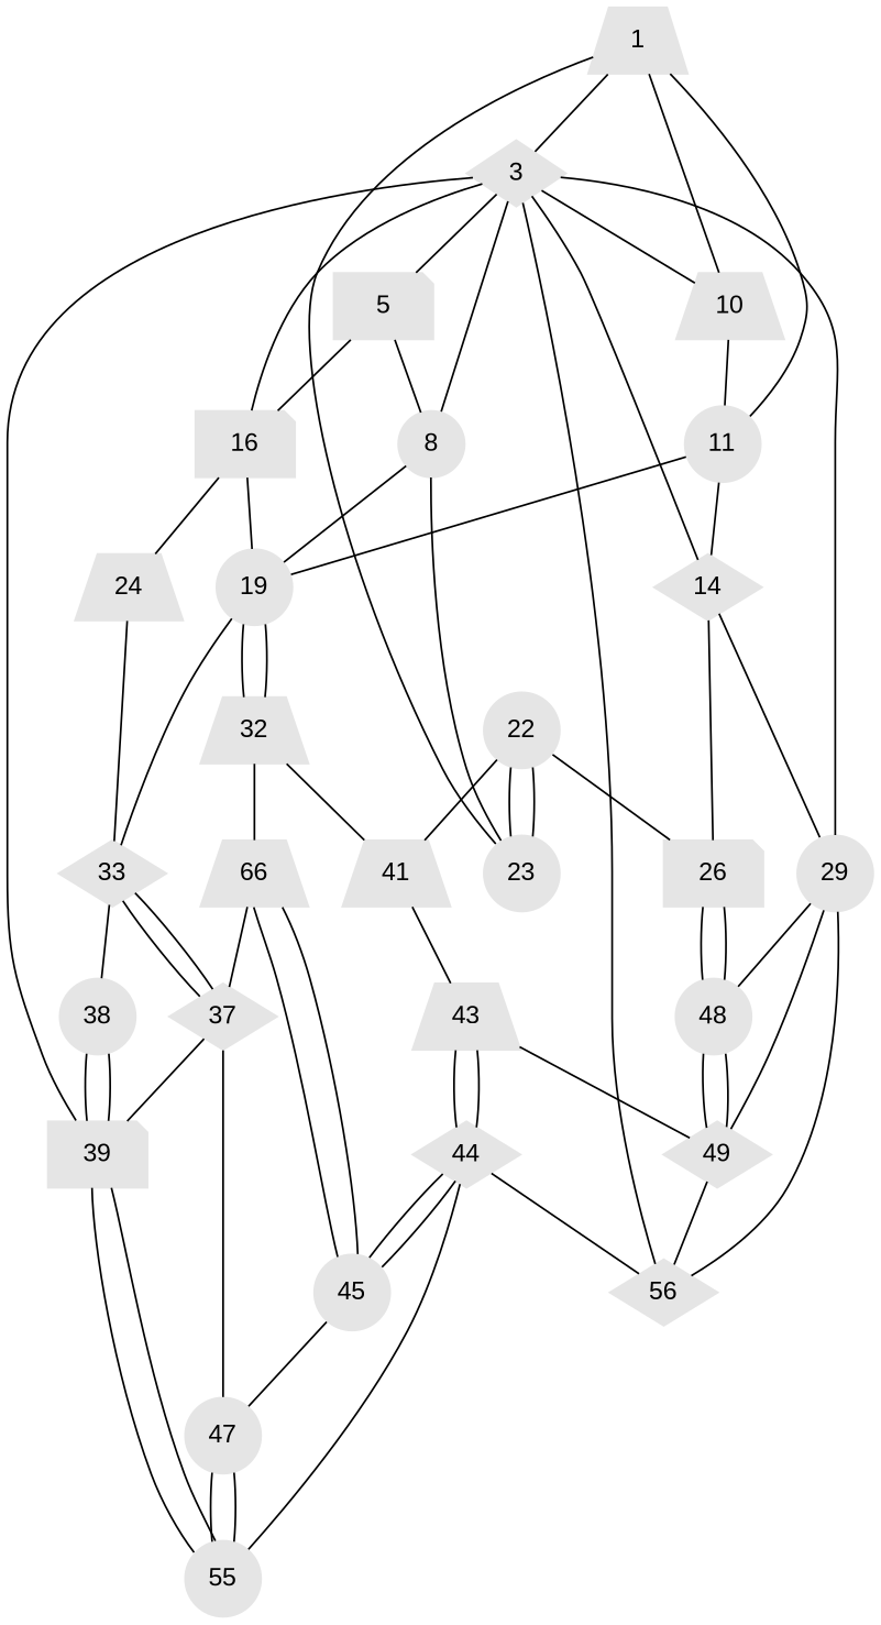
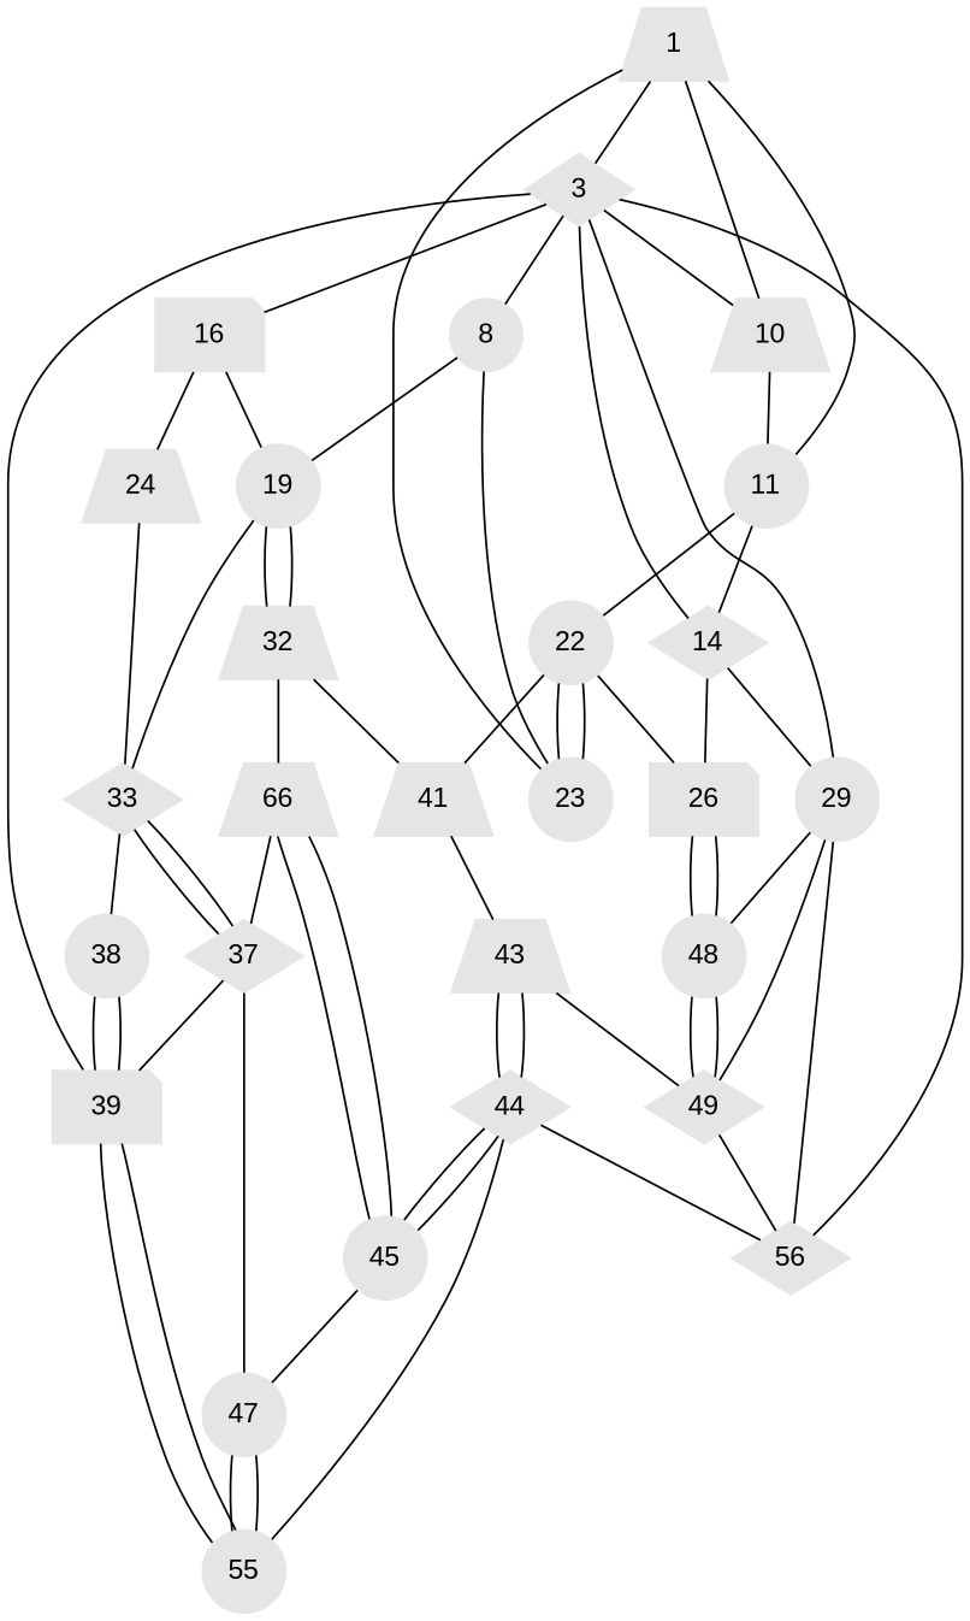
  graph {
    fontname="Liberation Sans"
    node [color=gray90 fontname="Liberation Sans" shape=circle style=filled]
    edge [fontname="Liberation Sans"]
    1 [shape=trapezium super="+2+6"]
    3 [shape=diamond super="+57+4+12"]
    10 [shape=trapezium]
    11 [super="+15"]
    23
    8 [super="+18"]
-   5 [shape=note super="+9"]
    14 [shape=diamond super="+25"]
    16 [shape=note super="+17+21"]
    29 [super="+50"]
    39 [shape=note]
    56 [shape=diamond super="+58"]
    19 [super="+20"]
    22 [super="+27"]
    26 [shape=note]
    24 [shape=trapezium]
    48
    49 [shape=diamond super="+52"]
    55
    32 [shape=trapezium super="+35"]
    33 [shape=diamond super="+34"]
    41 [shape=trapezium super="+42"]
    n23 [label=66 shape=trapezium]
    37 [shape=diamond super="+40"]
    38
    43 [shape=trapezium]
    45 [super="+46"]
    47
    44 [shape=diamond super="+53"]
    1 -- 3
    1 -- 10
    1 -- 11
    1 -- 23
    3 -- 10
    3 -- 8
-   3 -- 5
    3 -- 14
    3 -- 16
    3 -- 29
    3 -- 39 [weight=2]
    3 -- 56
    10 -- 11
    11 -- 14
-   11 -- 19
+   11 -- 22
    8 -- 23
    8 -- 19
-   5 -- 8
-   5 -- 16
    14 -- 29
    14 -- 26
    16 -- 19
    16 -- 24 [weight=2]
    29 -- 56
    29 -- 48
    29 -- 49
    39 -- 55
    39 -- 55
    19 -- 32
    19 -- 32
    19 -- 33
    22 -- 23
    22 -- 23
    22 -- 26
    22 -- 41 [weight=2]
    26 -- 48
    26 -- 48
    24 -- 33
    48 -- 49
    48 -- 49
    49 -- 56
    32 -- 41
    32 -- n23
    33 -- 37
    33 -- 37
    33 -- 38
    41 -- 43
    n23 -- 37
    n23 -- 45
    n23 -- 45
    37 -- 39
    37 -- 47
    38 -- 39
    38 -- 39
    43 -- 49
    43 -- 44
    43 -- 44
    45 -- 47
    47 -- 55
    47 -- 55
    44 -- 56
    44 -- 55
    44 -- 45 [weight=2]
    44 -- 45
  }
